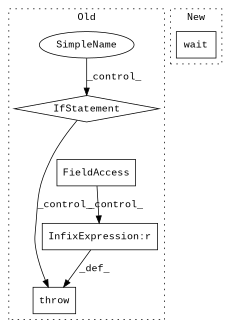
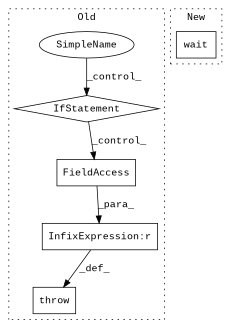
  digraph {
    fontname="Liberation Mono"
    node [fontname="Liberation Mono" l=6 s=9702 shape=box]
    edge [fontname="Liberation Mono"]
    n1 [a=53 label=throw s=9731]
    n2 [a=25 l="4,2" label=IfStatement s="9698,9721" shape=diamond]
    n3 [a=42 label=SimpleName shape=ellipse l="" s=""]
    n4 [a=27 l=4 label="InfixExpression:r" s=9713]
    n5 [a=22 l=11 label=FieldAccess]
    n6 [a=32 label=wait]
    subgraph cluster_1 {
      label=Old
      style=dotted
      n1
      n2
      n3
      n4
      n5
    }
    subgraph cluster_2 {
      label=New
      style=dotted
      n6
    }
-   n2 -> n1 [label=_control_]
+   n2 -> n5 [label=_control_]
    n3 -> n2 [label=_control_]
    n4 -> n1 [label=_def_]
-   n5 -> n4 [label=_control_]
+   n5 -> n4 [label=_para_]
  }
